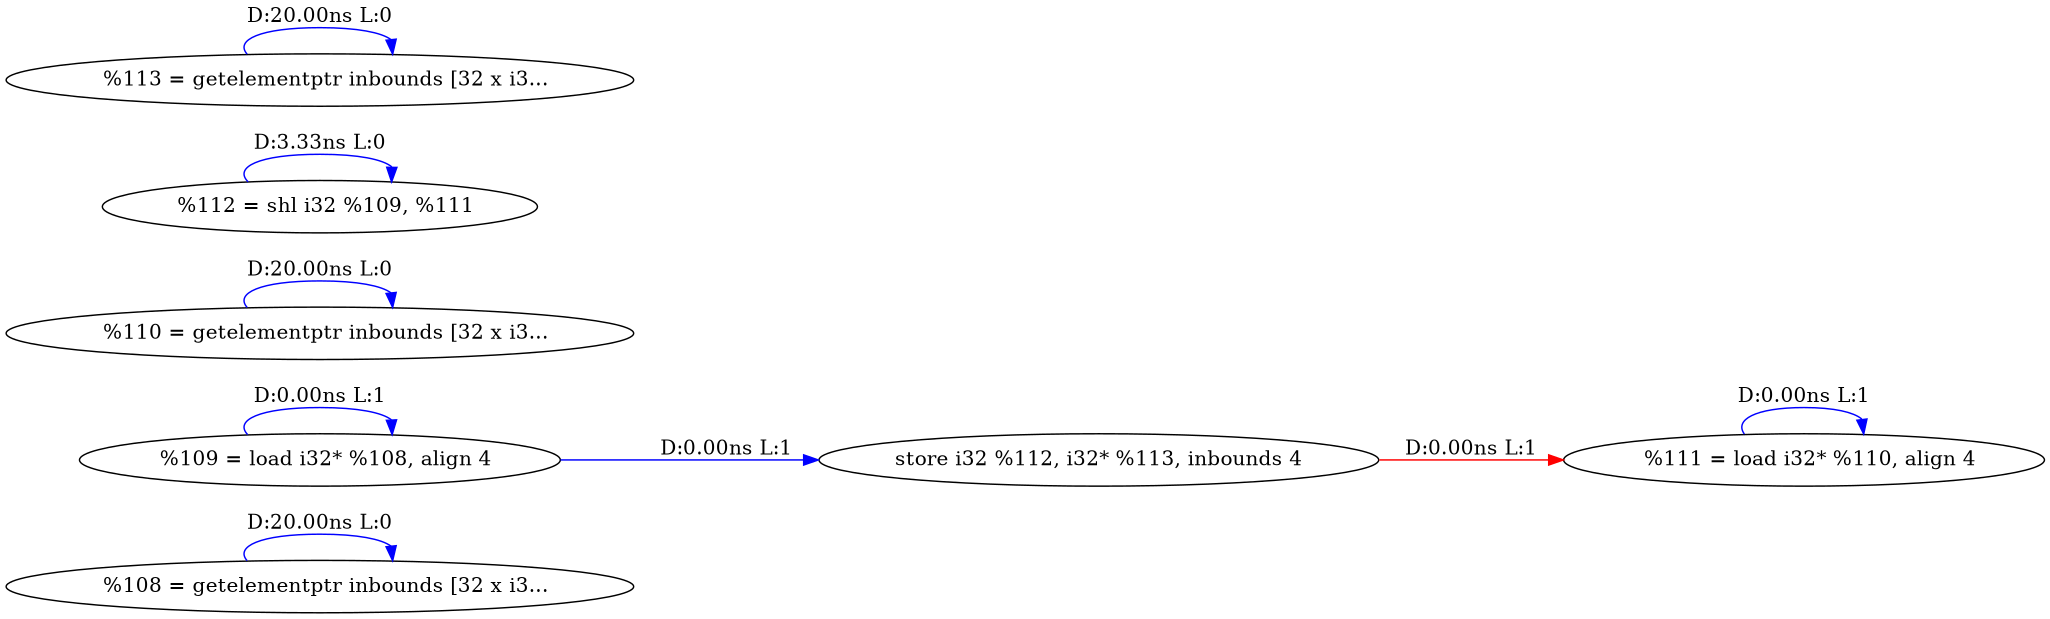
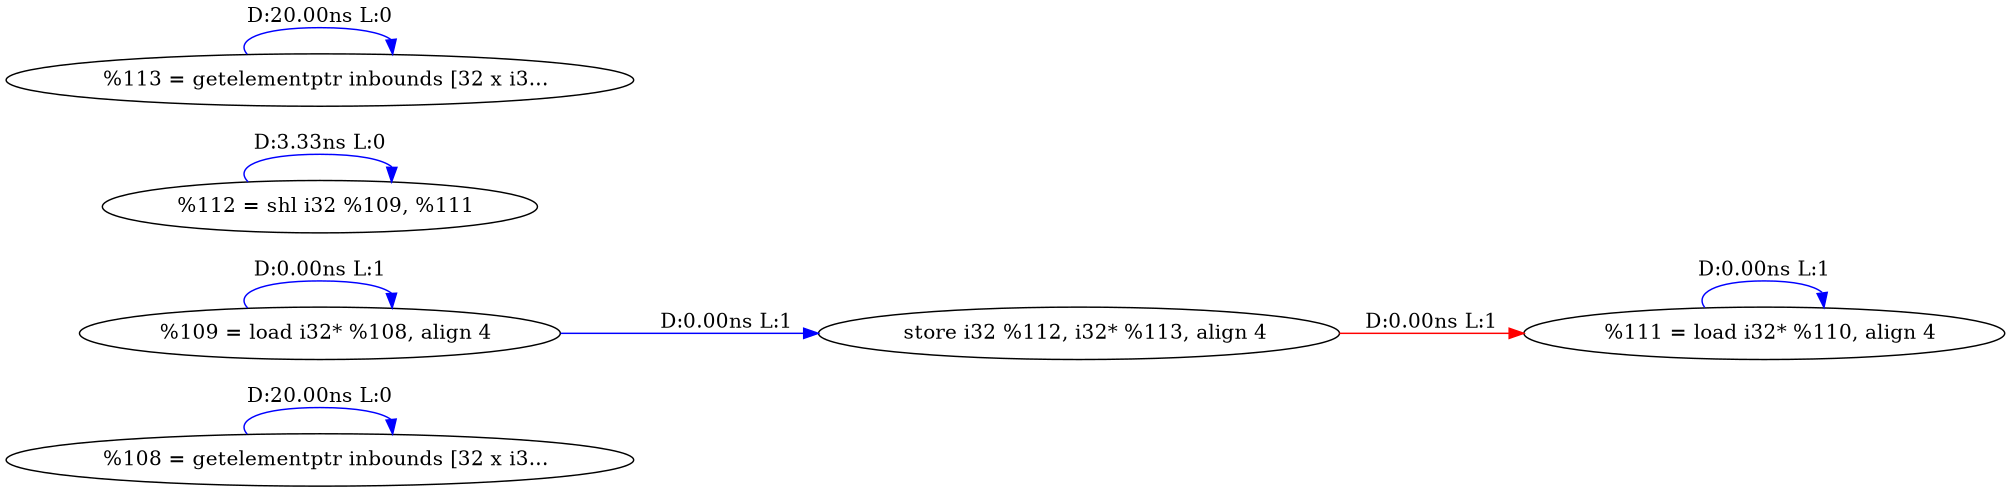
  digraph {
    rankdir=LR
    edge [color=blue]
    n1 [label="  %108 = getelementptr inbounds [32 x i3..."]
    n2 [label="  %109 = load i32* %108, align 4"]
-   n3 [label="store i32 %112, i32* %113, inbounds 4"]
+   n3 [label="  store i32 %112, i32* %113, align 4"]
    n4 [label="  %111 = load i32* %110, align 4"]
-   n5 [label="  %110 = getelementptr inbounds [32 x i3..."]
    n6 [label="  %112 = shl i32 %109, %111"]
    n7 [label="  %113 = getelementptr inbounds [32 x i3..."]
    n1 -> n1 [label="D:20.00ns L:0"]
    n2 -> n2 [label="D:0.00ns L:1"]
    n2 -> n3 [label="D:0.00ns L:1"]
    n3 -> n4 [color=red label="D:0.00ns L:1"]
    n4 -> n4 [label="D:0.00ns L:1"]
-   n5 -> n5 [label="D:20.00ns L:0"]
    n6 -> n6 [label="D:3.33ns L:0"]
    n7 -> n7 [label="D:20.00ns L:0"]
  }
